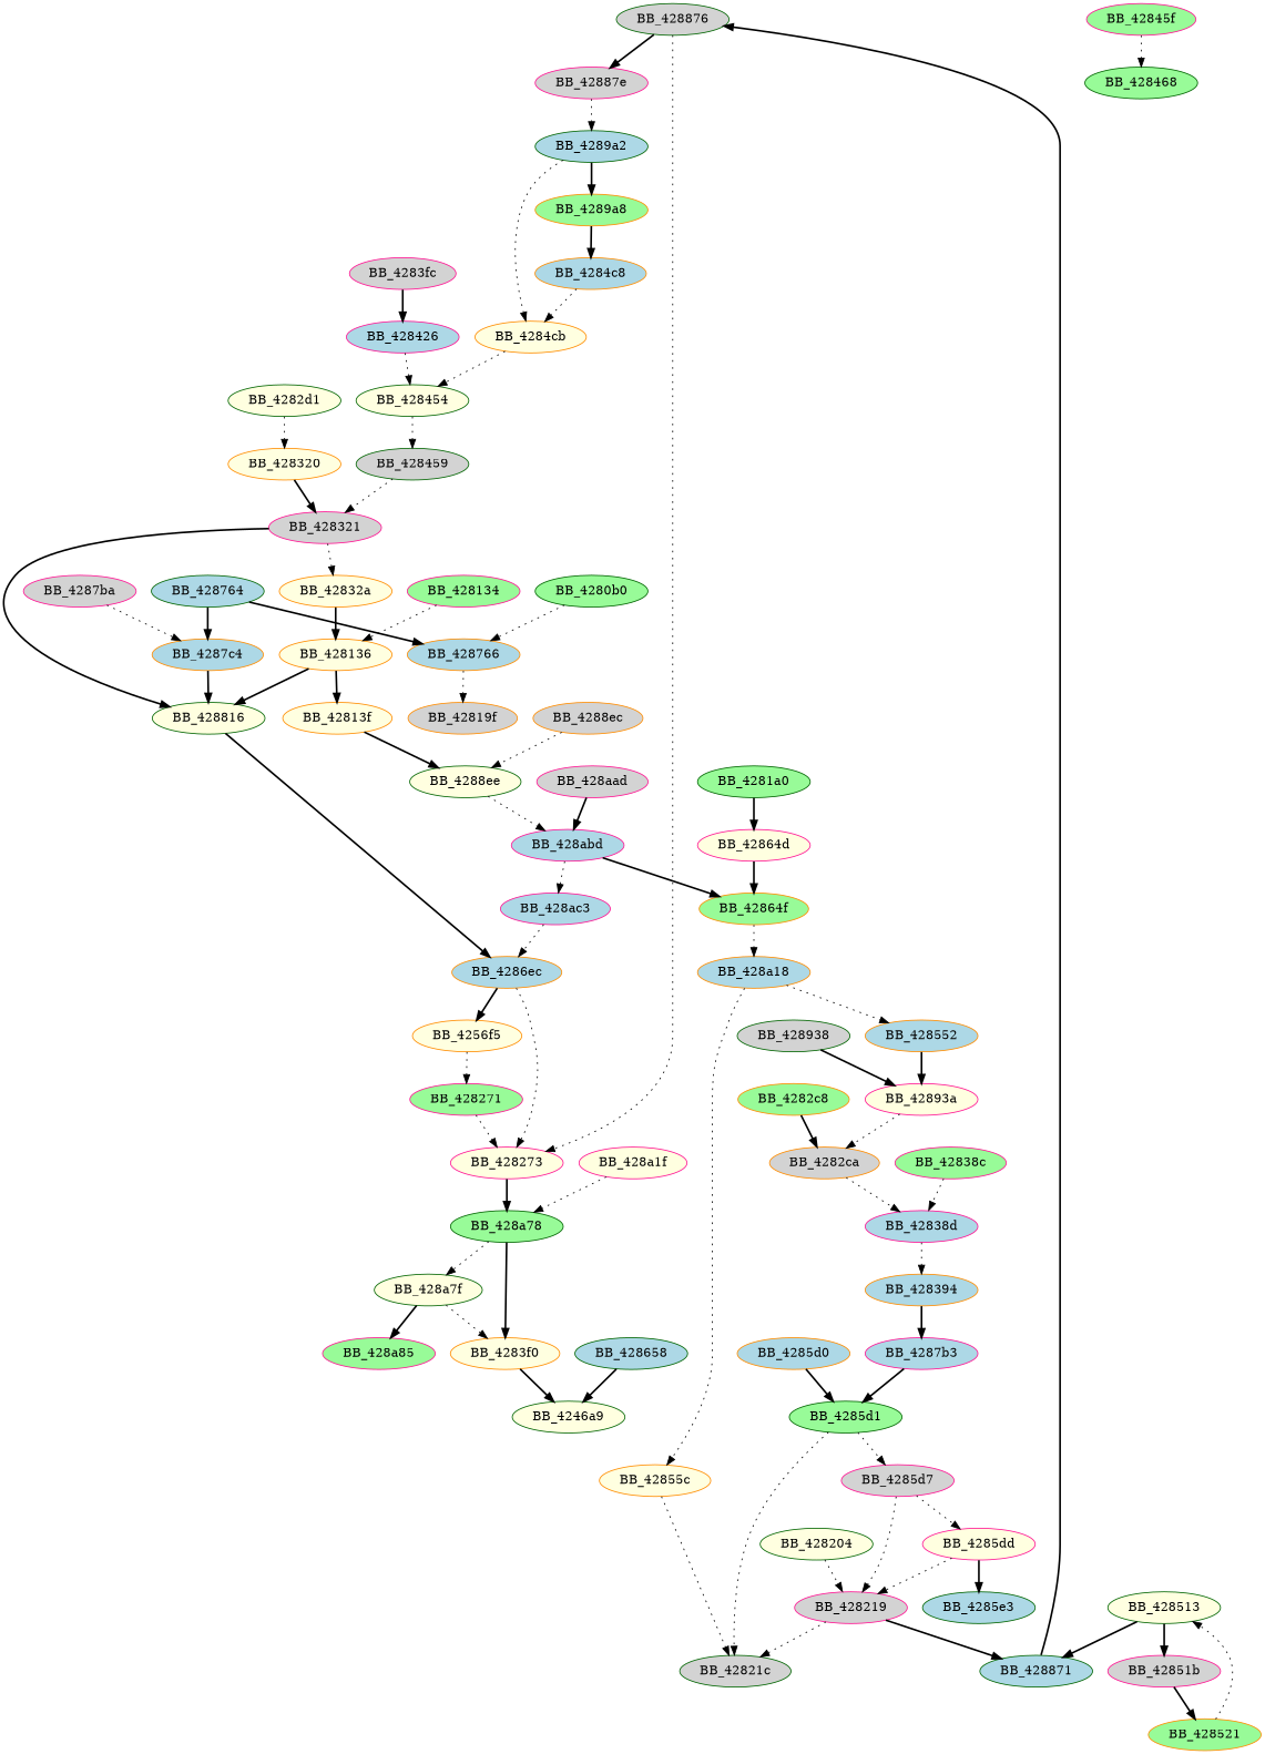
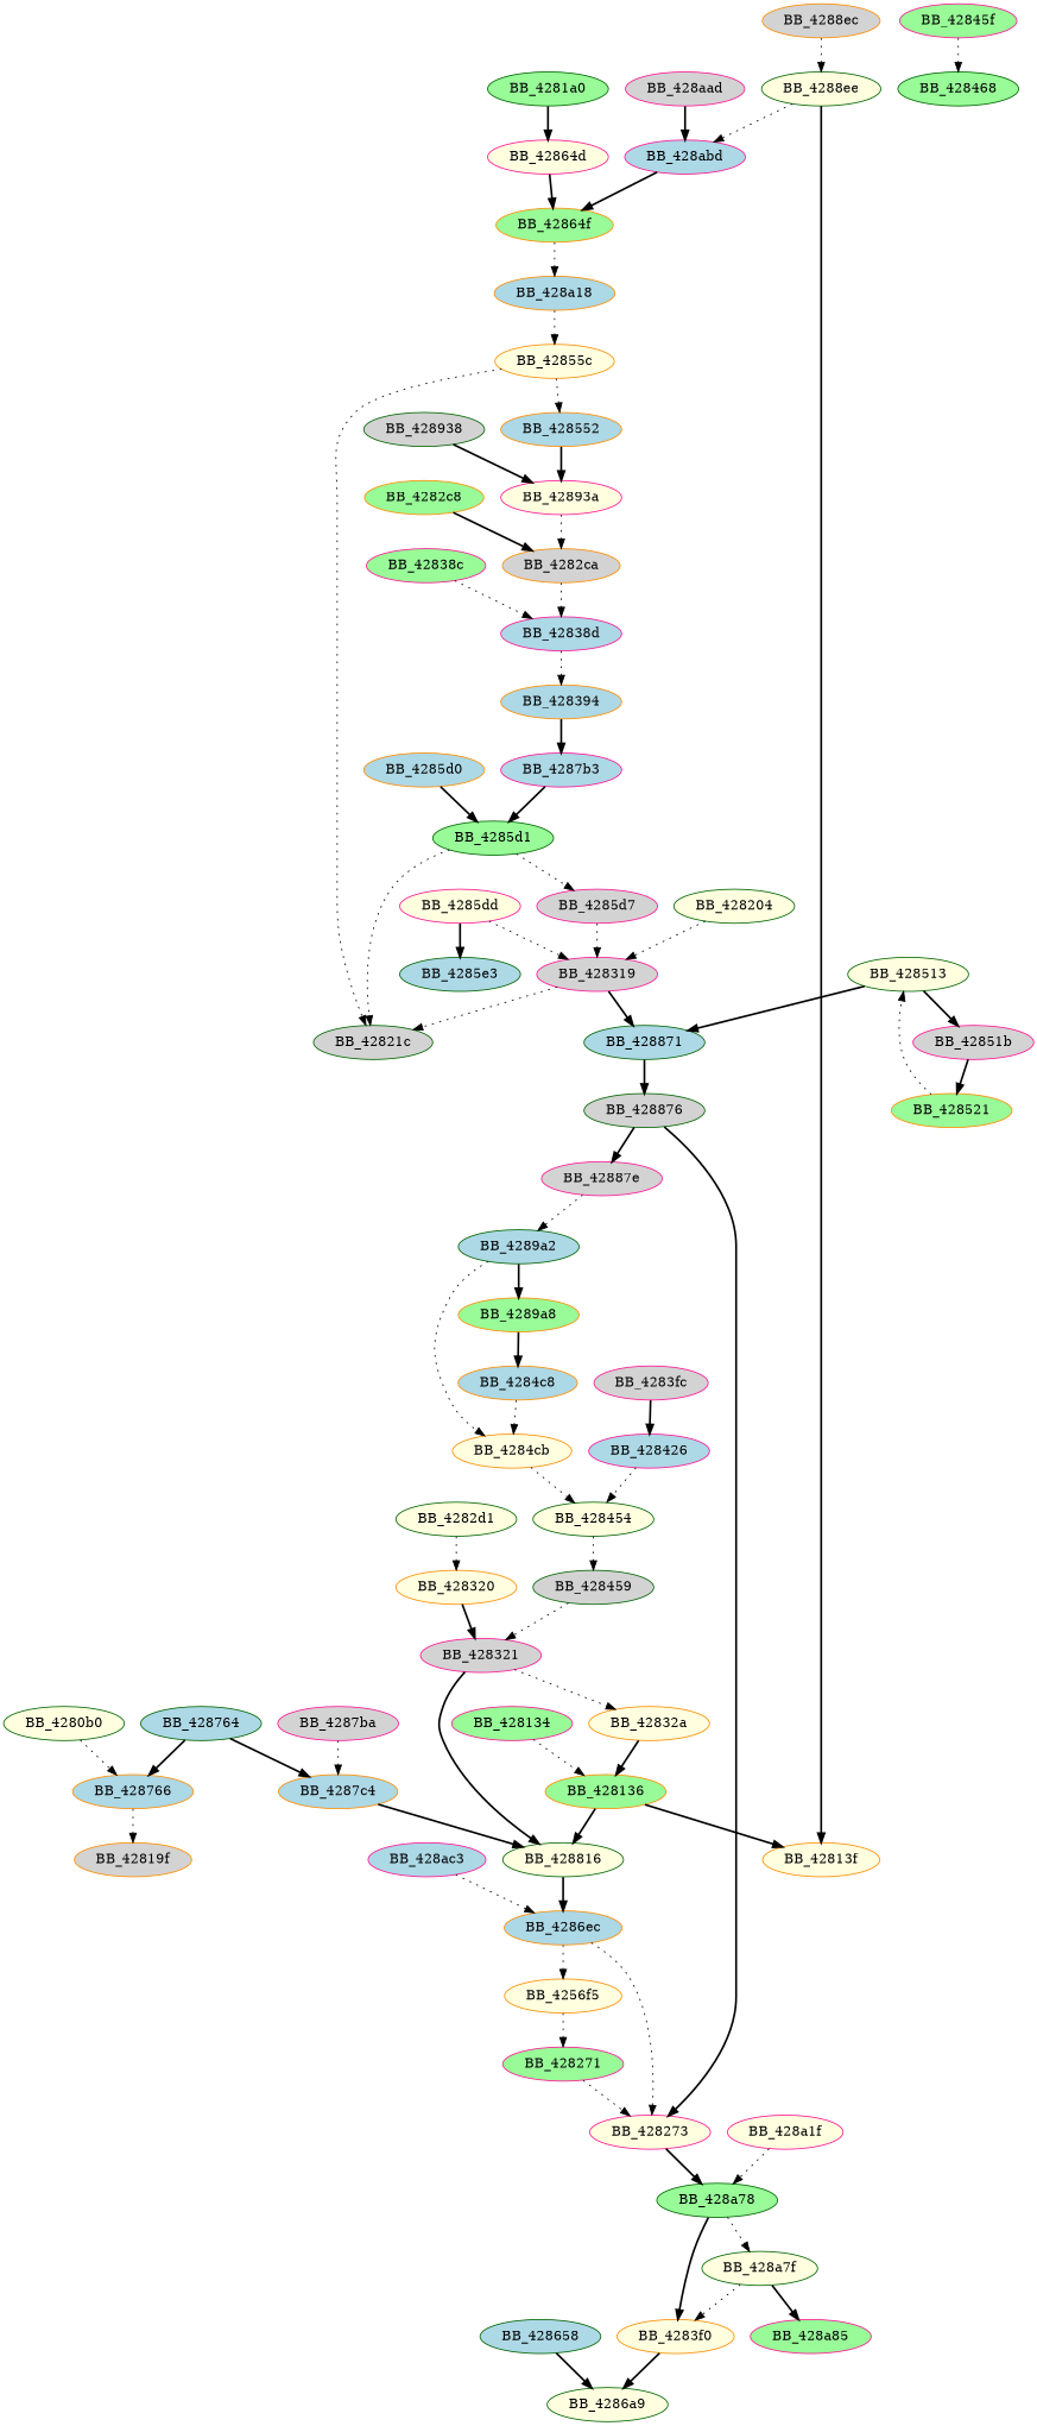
  digraph {
    node [color=darkorange fillcolor=lightyellow style=filled]
    edge [style=dotted]
-   BB_4280b0 [color=darkgreen fillcolor=palegreen]
+   BB_4280b0 [color=darkgreen]
    BB_428766 [fillcolor=lightblue]
    BB_42819f [fillcolor=lightgrey]
    BB_428134 [color=deeppink fillcolor=palegreen]
-   BB_428136
+   BB_428136 [fillcolor=palegreen]
    BB_42813f
    BB_428816 [color=darkgreen]
    BB_4288ee [color=darkgreen]
    BB_4286ec [fillcolor=lightblue]
    BB_428abd [color=deeppink fillcolor=lightblue]
    BB_428273 [color=deeppink]
    n12 [label=BB_4256f5]
    BB_42864f [fillcolor=palegreen]
    BB_428ac3 [color=deeppink fillcolor=lightblue]
    BB_4281a0 [color=darkgreen fillcolor=palegreen]
    BB_42864d [color=deeppink]
    BB_428a18 [fillcolor=lightblue]
    BB_428204 [color=darkgreen]
-   BB_428219 [color=deeppink fillcolor=lightgrey]
+   BB_428219 [color=deeppink fillcolor=lightgrey label=BB_428319]
    BB_42821c [color=darkgreen fillcolor=lightgrey]
    BB_428871 [color=darkgreen fillcolor=lightblue]
    BB_428513 [color=darkgreen]
    BB_42851b [color=deeppink fillcolor=lightgrey]
    BB_428521 [fillcolor=palegreen]
    BB_428876 [color=darkgreen fillcolor=lightgrey]
    BB_428271 [color=deeppink fillcolor=palegreen]
    BB_428a78 [color=darkgreen fillcolor=palegreen]
    BB_4283f0
    BB_428a7f [color=darkgreen]
-   BB_4286a9 [color=darkgreen label=BB_4246a9]
+   BB_4286a9 [color=darkgreen]
    BB_428a85 [color=deeppink fillcolor=palegreen]
    BB_4282c8 [fillcolor=palegreen]
    BB_4282ca [fillcolor=lightgrey]
    BB_42838d [color=deeppink fillcolor=lightblue]
    BB_428394 [fillcolor=lightblue]
    BB_4287b3 [color=deeppink fillcolor=lightblue]
    BB_4282d1 [color=darkgreen]
    BB_428320
    BB_428321 [color=deeppink fillcolor=lightgrey]
    BB_42832a
    BB_42838c [color=deeppink fillcolor=palegreen]
    BB_4285d1 [color=darkgreen fillcolor=palegreen]
    BB_4285d7 [color=deeppink fillcolor=lightgrey]
    BB_4283fc [color=deeppink fillcolor=lightgrey]
    BB_428426 [color=deeppink fillcolor=lightblue]
    BB_428454 [color=darkgreen]
    BB_428459 [color=darkgreen fillcolor=lightgrey]
    BB_42845f [color=deeppink fillcolor=palegreen]
    BB_428468 [color=darkgreen fillcolor=palegreen]
    BB_4284c8 [fillcolor=lightblue]
    BB_4284cb
    BB_42887e [color=deeppink fillcolor=lightgrey]
    n53 [label=BB_42855c]
    BB_428552 [fillcolor=lightblue]
    BB_42893a [color=deeppink]
    BB_4285d0 [fillcolor=lightblue]
    BB_4285dd [color=deeppink]
    BB_4285e3 [color=darkgreen fillcolor=lightblue]
    BB_428658 [color=darkgreen fillcolor=lightblue]
    BB_428764 [color=darkgreen fillcolor=lightblue]
    BB_4287c4 [fillcolor=lightblue]
    BB_4287ba [color=deeppink fillcolor=lightgrey]
    BB_4289a2 [color=darkgreen fillcolor=lightblue]
    BB_4289a8 [fillcolor=palegreen]
    BB_4288ec [fillcolor=lightgrey]
    BB_428938 [color=darkgreen fillcolor=lightgrey]
    BB_428a1f [color=deeppink]
    BB_428aad [color=deeppink fillcolor=lightgrey]
    BB_4280b0 -> BB_428766
    BB_428766 -> BB_42819f
    BB_428134 -> BB_428136
    BB_428136 -> BB_42813f [style=bold]
    BB_428136 -> BB_428816 [style=bold]
-   BB_42813f -> BB_4288ee [style=bold]
+   BB_4288ee -> BB_42813f [style=bold]
    BB_428816 -> BB_4286ec [style=bold]
    BB_4288ee -> BB_428abd
    BB_4286ec -> BB_428273
-   BB_4286ec -> n12 [style=bold]
+   BB_4286ec -> n12
    BB_428abd -> BB_42864f [style=bold]
-   BB_428abd -> BB_428ac3
    BB_428273 -> BB_428a78 [style=bold]
    n12 -> BB_428271
    BB_42864f -> BB_428a18
    BB_428ac3 -> BB_4286ec
    BB_4281a0 -> BB_42864d [style=bold]
    BB_42864d -> BB_42864f [style=bold]
    BB_428a18 -> n53
    BB_428204 -> BB_428219
    BB_428219 -> BB_42821c
    BB_428219 -> BB_428871 [style=bold]
    BB_428871 -> BB_428876 [style=bold]
    BB_428513 -> BB_428871 [style=bold]
    BB_428513 -> BB_42851b [style=bold]
    BB_42851b -> BB_428521 [style=bold]
    BB_428521 -> BB_428513
-   BB_428876 -> BB_428273
+   BB_428876 -> BB_428273 [style=bold]
    BB_428876 -> BB_42887e [style=bold]
    BB_428271 -> BB_428273
    BB_428a78 -> BB_4283f0 [style=bold]
    BB_428a78 -> BB_428a7f
    BB_4283f0 -> BB_4286a9 [style=bold]
    BB_428a7f -> BB_4283f0
    BB_428a7f -> BB_428a85 [style=bold]
    BB_4282c8 -> BB_4282ca [style=bold]
    BB_4282ca -> BB_42838d
    BB_42838d -> BB_428394
    BB_428394 -> BB_4287b3 [style=bold]
    BB_4287b3 -> BB_4285d1 [style=bold]
    BB_4282d1 -> BB_428320
    BB_428320 -> BB_428321 [style=bold]
    BB_428321 -> BB_428816 [style=bold]
    BB_428321 -> BB_42832a
    BB_42832a -> BB_428136 [style=bold]
    BB_42838c -> BB_42838d
    BB_4285d1 -> BB_42821c
    BB_4285d1 -> BB_4285d7
    BB_4285d7 -> BB_428219
-   BB_4285d7 -> BB_4285dd
    BB_4283fc -> BB_428426 [style=bold]
    BB_428426 -> BB_428454
    BB_428454 -> BB_428459
    BB_428459 -> BB_428321
    BB_42845f -> BB_428468
    BB_4284c8 -> BB_4284cb
    BB_4284cb -> BB_428454
    BB_42887e -> BB_4289a2
    n53 -> BB_42821c
-   BB_428a18 -> BB_428552
+   n53 -> BB_428552
    BB_428552 -> BB_42893a [style=bold]
    BB_42893a -> BB_4282ca
    BB_4285d0 -> BB_4285d1 [style=bold]
    BB_4285dd -> BB_428219
    BB_4285dd -> BB_4285e3 [style=bold]
    BB_428658 -> BB_4286a9 [style=bold]
    BB_428764 -> BB_428766 [style=bold]
    BB_428764 -> BB_4287c4 [style=bold]
    BB_4287c4 -> BB_428816 [style=bold]
    BB_4287ba -> BB_4287c4
    BB_4289a2 -> BB_4284cb
    BB_4289a2 -> BB_4289a8 [style=bold]
    BB_4289a8 -> BB_4284c8 [style=bold]
    BB_4288ec -> BB_4288ee
    BB_428938 -> BB_42893a [style=bold]
    BB_428a1f -> BB_428a78
    BB_428aad -> BB_428abd [style=bold]
  }
